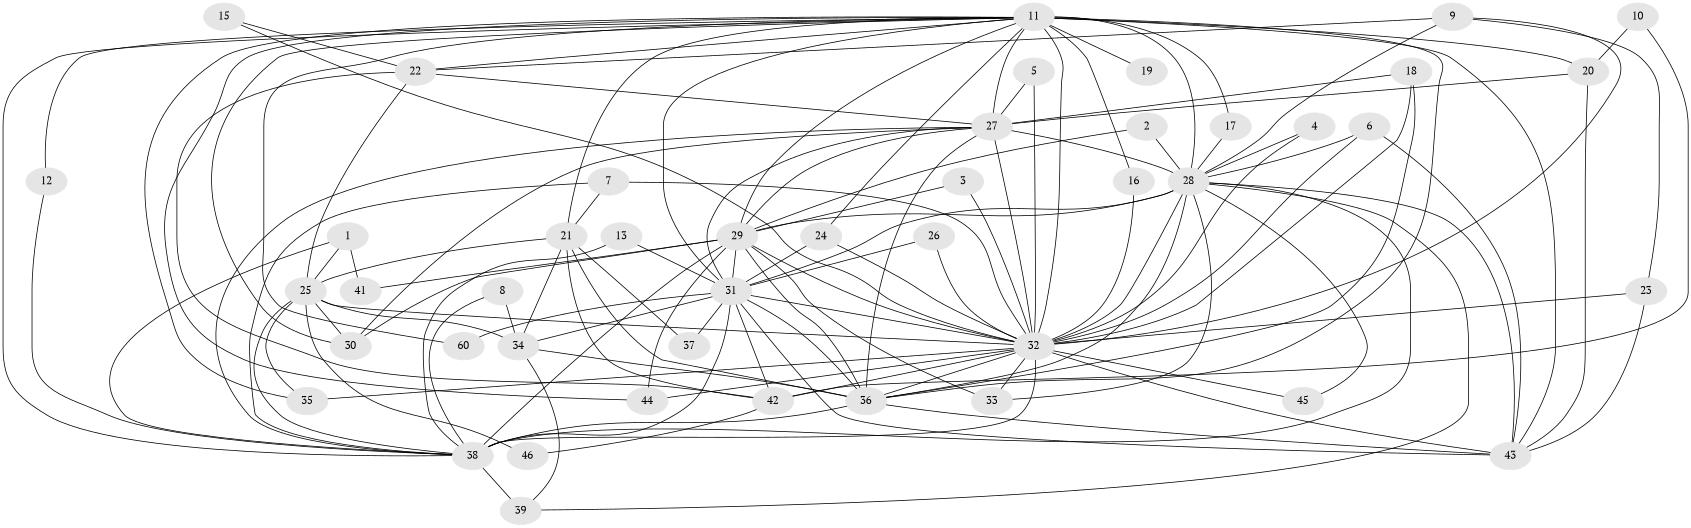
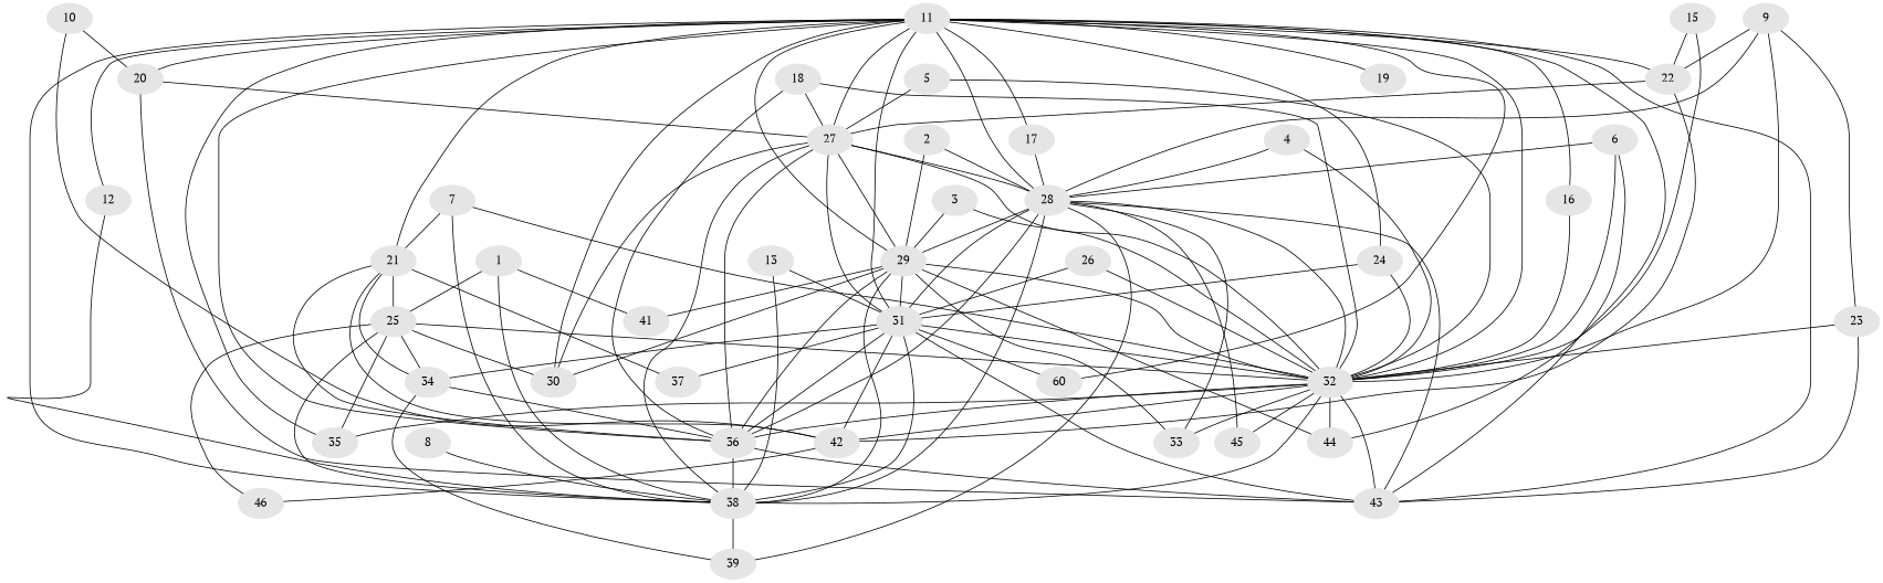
  graph {
    fontname="PT Serif"
    node [color=gray90 fontname="PT Serif" style=filled]
    edge [fontname="PT Serif" weight=1.0]
    1
    25
    38
    41
    32
    34
    30
    35
    46
    39
    2
    28
    29
    43
    31
    36
    33
    45
    44
    3
    42
    4
    5
    27
    6
    7
    21
    37
    8
    9
    22
    23
    10
    20
    11
    12
    16
    17
    19
    24
    n41 [label=60]
    13
    15
    18
    26
    1 -- 25
    1 -- 38
    1 -- 41
    25 -- 38
    25 -- 32
    25 -- 34
    25 -- 30
    25 -- 35
    25 -- 46
    38 -- 39 [weight=2.0]
    32 -- 38 [weight=2.0]
    32 -- 35 [weight=2.0]
    32 -- 43
    32 -- 36
    32 -- 33
    32 -- 45
    32 -- 44
    32 -- 42
    34 -- 39
    34 -- 36 [weight=3.0]
    2 -- 28
    2 -- 29
    28 -- 38 [weight=2.0]
    28 -- 32 [weight=2.0]
    28 -- 39
    28 -- 29 [weight=2.0]
    28 -- 43
    28 -- 31 [weight=2.0]
    28 -- 36 [weight=2.0]
    28 -- 33
    28 -- 45
    29 -- 38
    29 -- 41
    29 -- 32
    29 -- 30 [weight=2.0]
    29 -- 31
    29 -- 36 [weight=3.0]
    29 -- 33
    29 -- 44
    31 -- 38 [weight=2.0]
    31 -- 32 [weight=2.0]
    31 -- 34
    31 -- 43
    31 -- 36 [weight=2.0]
    31 -- 42
    31 -- 37
    31 -- n41
    36 -- 38 [weight=2.0]
    36 -- 43 [weight=2.0]
    3 -- 32
    3 -- 29
    42 -- 46
    4 -- 32
    4 -- 28
    5 -- 32
    5 -- 27
    27 -- 38
    27 -- 32 [weight=2.0]
    27 -- 30 [weight=2.0]
    27 -- 28 [weight=3.0]
    27 -- 29
    27 -- 31
    27 -- 36 [weight=2.0]
    6 -- 32
    6 -- 28
    6 -- 43
    7 -- 38
    7 -- 32
    7 -- 21
    21 -- 25
    21 -- 34
    21 -- 36
    21 -- 42
    21 -- 37
    8 -- 38
-   8 -- 34
    9 -- 32
    9 -- 28
    9 -- 22
    9 -- 23
-   22 -- 25
    22 -- 42
    22 -- 27
    23 -- 32
    23 -- 43
    10 -- 42
    10 -- 20
    20 -- 43
    20 -- 27
    11 -- 38 [weight=2.0]
    11 -- 32 [weight=4.0]
    11 -- 30
    11 -- 35
    11 -- 28 [weight=4.0]
    11 -- 29 [weight=2.0]
    11 -- 43
    11 -- 31 [weight=2.0]
    11 -- 36 [weight=3.0]
    11 -- 44
    11 -- 27 [weight=2.0]
    11 -- 21
    11 -- 22
    11 -- 20
    11 -- 12
    11 -- 16
    11 -- 17
    11 -- 19
    11 -- 24
    11 -- n41
    12 -- 38
    16 -- 32
    17 -- 28
    24 -- 32
    24 -- 31
    13 -- 38
    13 -- 31
    15 -- 32
    15 -- 22
    18 -- 32
    18 -- 36
    18 -- 27
    26 -- 32
    26 -- 31
  }
